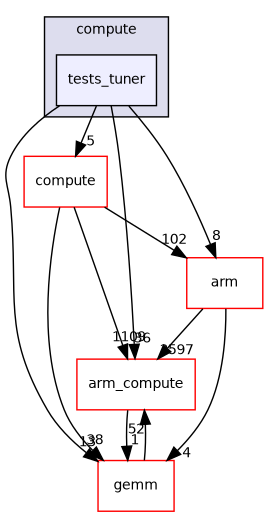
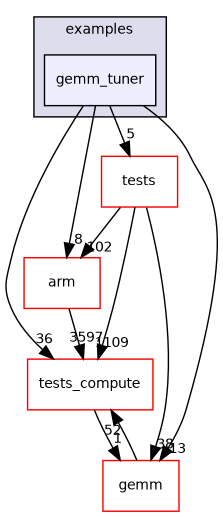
  digraph {
    compound=true
    node [fillcolor=white fontname=Helvetica fontsize=10 shape=box style=filled color=red]
    edge [labeldistance=1.5 labelfontname=Helvetica labelfontsize=10]
-   n1 [fillcolor="#eeeeff" label=tests_tuner pencolor=black color=""]
-   n2 [label=arm_compute]
-   n3 [label=compute]
+   n1 [fillcolor="#eeeeff" label=gemm_tuner pencolor=black color=""]
+   n2 [label=tests_compute]
+   n3 [label=tests]
    n4 [label=arm]
    n5 [label=gemm]
    subgraph cluster_1 {
      bgcolor="#ddddee"
      fontname=Helvetica
      fontsize=10
-     label=compute
+     label=examples
      pencolor=black
      n1
    }
    n1 -> n2 [headlabel=36]
    n1 -> n3 [headlabel=5]
    n1 -> n4 [headlabel=8]
    n1 -> n5 [headlabel=13]
    n2 -> n5 [headlabel=1]
    n3 -> n2 [headlabel=1109]
    n3 -> n4 [headlabel=102]
    n3 -> n5 [headlabel=38]
    n4 -> n2 [headlabel=3597]
-   n4 -> n5 [headlabel=4]
    n5 -> n2 [headlabel=52]
  }
